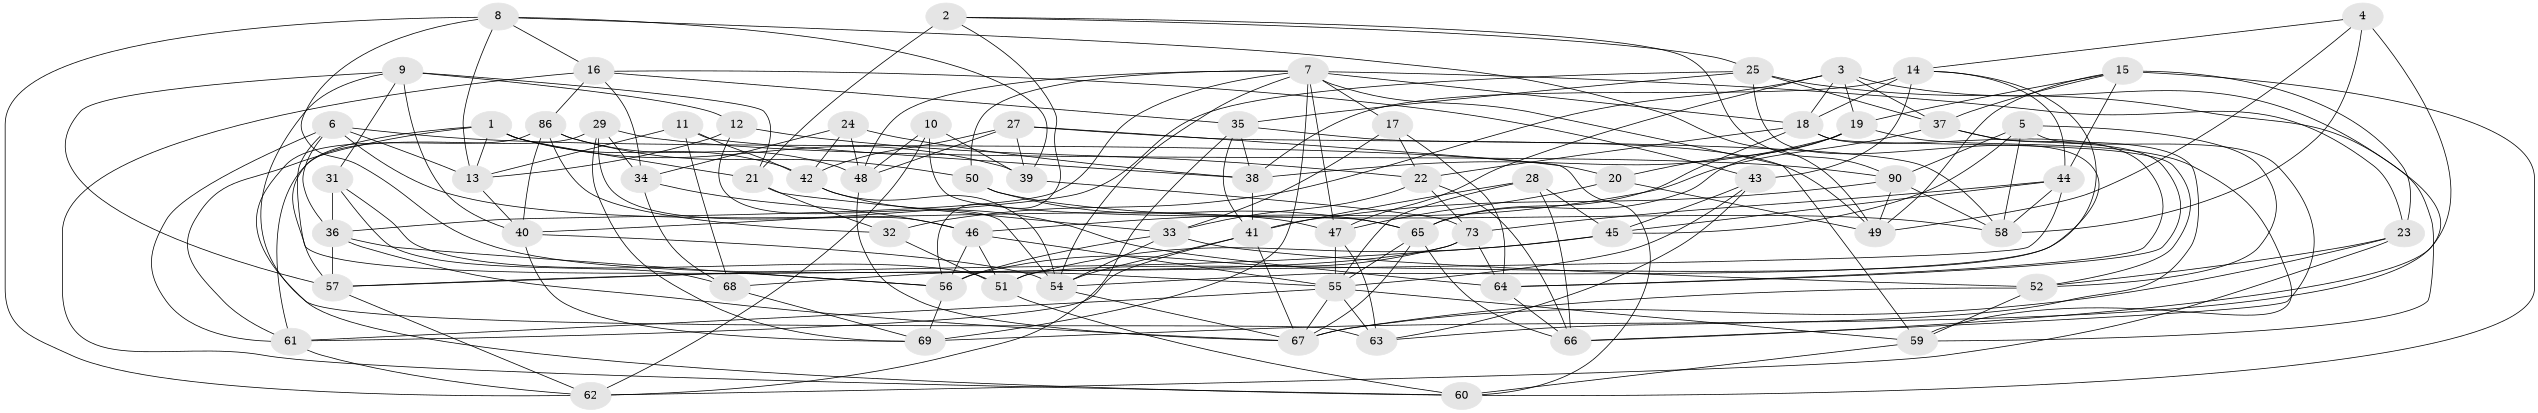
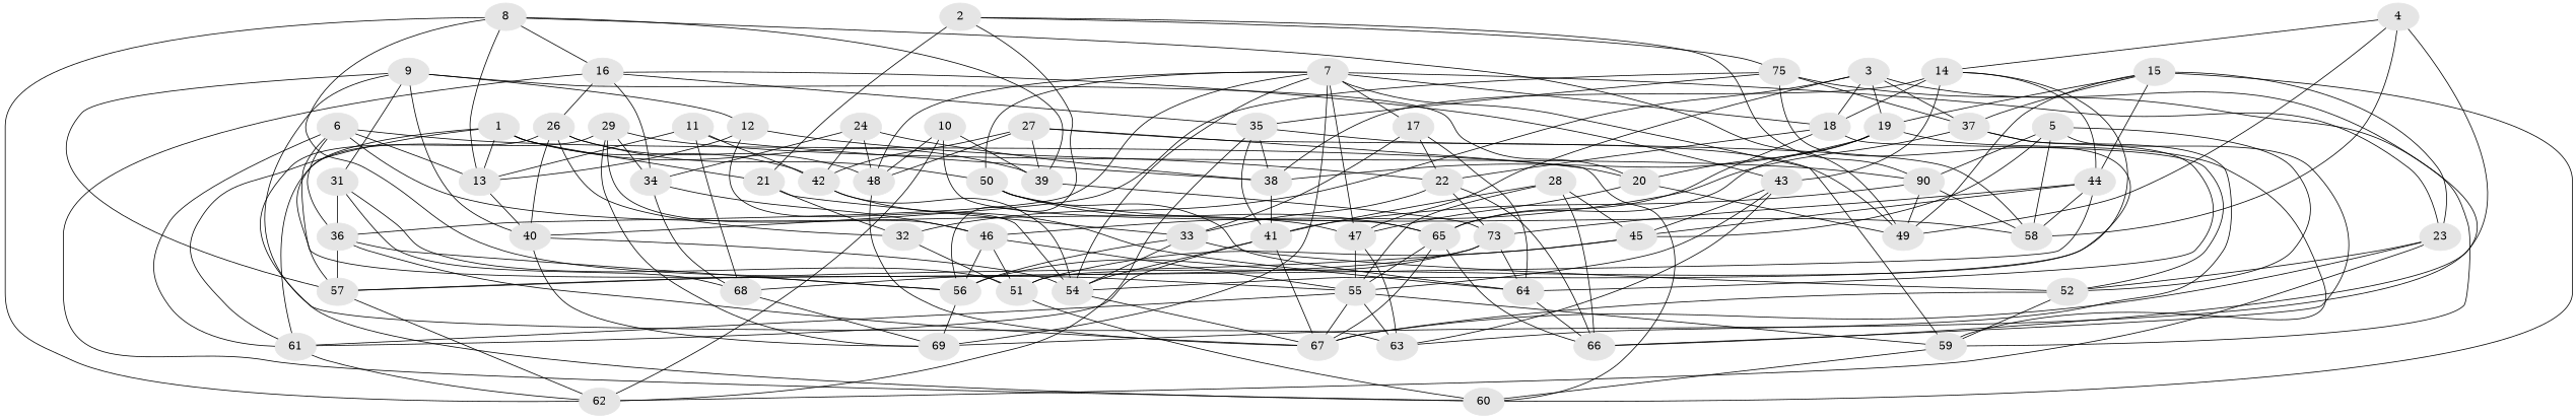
  graph {
    node [color=gray90 style=filled]
    edge [weight=1.0]
    1
    13
    21
    39
    42
    57
    61
    40
    32
    33
    n11 [label=73]
    54
    64
    62
    2
-   25
+   25 [label=75]
    n17 [label=90]
    56
    37
    59
    35
    49
    58
    41
    69
    3
    18
    19
    47
    66
    52
    65
    22
    20
    38
    51
    63
    46
    55
    4
    14
    43
    44
    5
    45
    67
    6
    36
    7
    17
    23
    48
    50
    60
    8
    16
-   26 [label=86]
+   26
    34
    9
    12
    31
    68
    10
    11
    15
    24
    27
    28
    29
    1 -- 13
    1 -- 21
    1 -- 39
    1 -- 42
    1 -- 57
    1 -- 61
    13 -- 40
    21 -- 32
    21 -- 33
    39 -- n11
    42 -- 54
    42 -- 64
    57 -- 62
    61 -- 62
    40 -- 54
    40 -- 69
    32 -- 51
    33 -- 54
    33 -- 56
    33 -- 52
    n11 -- 64
    n11 -- 56 [weight=2.0]
    n11 -- 68 [weight=2.0]
    54 -- 67
    64 -- 66
    2 -- 21 [weight=3.0]
    2 -- 25
    2 -- n17
    2 -- 56
    25 -- 40
    25 -- 54
    25 -- 37
    25 -- 59
    25 -- 35
    n17 -- 49
    n17 -- 58
    n17 -- 41
    56 -- 69
    37 -- 64
    37 -- 63
    37 -- 46
    59 -- 60
    35 -- 62
    35 -- 49
    35 -- 41
    35 -- 38
    41 -- 61
    41 -- 54
    41 -- 67
    3 -- 32
    3 -- 37
    3 -- 18
    3 -- 19
    3 -- 47
    3 -- 66
    18 -- 52
    18 -- 65
    18 -- 22
    19 -- 59
    19 -- 65
    19 -- 20
    19 -- 38
    47 -- 63
    47 -- 55
    52 -- 59
    52 -- 67
    65 -- 66
    65 -- 55
    65 -- 67
    22 -- 33
    22 -- n11
    22 -- 66
    20 -- 49
    20 -- 47
    38 -- 41
    51 -- 60
    46 -- 56
    46 -- 51
    46 -- 55
    55 -- 61
    55 -- 59
    55 -- 63
    55 -- 67
    4 -- 49
    4 -- 58
    4 -- 69
    4 -- 14
    14 -- 18
    14 -- 38
    14 -- 51
    14 -- 43
    14 -- 44
    43 -- 63
    43 -- 55
    43 -- 45
    44 -- 57
    44 -- n11
    44 -- 58
    44 -- 45
    5 -- n17
    5 -- 58
    5 -- 66
    5 -- 52
    5 -- 45
    45 -- 57
    45 -- 51
    6 -- 13
    6 -- 61
    6 -- 56
    6 -- 47
    6 -- 20
    6 -- 36
    36 -- 57
    36 -- 56
    36 -- 67
    7 -- 54
    7 -- 59
    7 -- 69
    7 -- 18
    7 -- 47
    7 -- 36
    7 -- 17
    7 -- 23
    7 -- 48
    7 -- 50
    17 -- 33
    17 -- 64
    17 -- 22
    23 -- 62
    23 -- 52
    23 -- 67
    48 -- 67
-   18 -- 64
+   50 -- 64
    50 -- 58
    50 -- 65
    8 -- 13
    8 -- 39
    8 -- 62
    8 -- 49
    8 -- 55
    8 -- 16
    16 -- 35
    16 -- 43
    16 -- 60
    16 -- 26
    16 -- 34
    26 -- 40
    26 -- 32
    26 -- 48
    26 -- 50
    26 -- 60
    34 -- 46
    34 -- 68
    9 -- 57
    9 -- 40
-   9 -- 21
+   9 -- 20
    9 -- 63
    9 -- 12
    9 -- 31
    12 -- 13
    12 -- 54
    12 -- 22
    31 -- 51
    31 -- 36
    31 -- 68
    68 -- 69
    10 -- 39
    10 -- 62
    10 -- 65
    10 -- 48
    11 -- 13
    11 -- 42
    11 -- 38
    11 -- 68
    15 -- 37
    15 -- 49
    15 -- 19
    15 -- 44
    15 -- 23
    15 -- 60
    24 -- 42
    24 -- 38
    24 -- 48
    24 -- 34
    27 -- 39
    27 -- 42
    27 -- 58
    27 -- 48
    27 -- 60
    28 -- 41
    28 -- 66
    28 -- 55
    28 -- 45
    29 -- 61
    29 -- n17
    29 -- 69
    29 -- 46
    29 -- 34
  }
